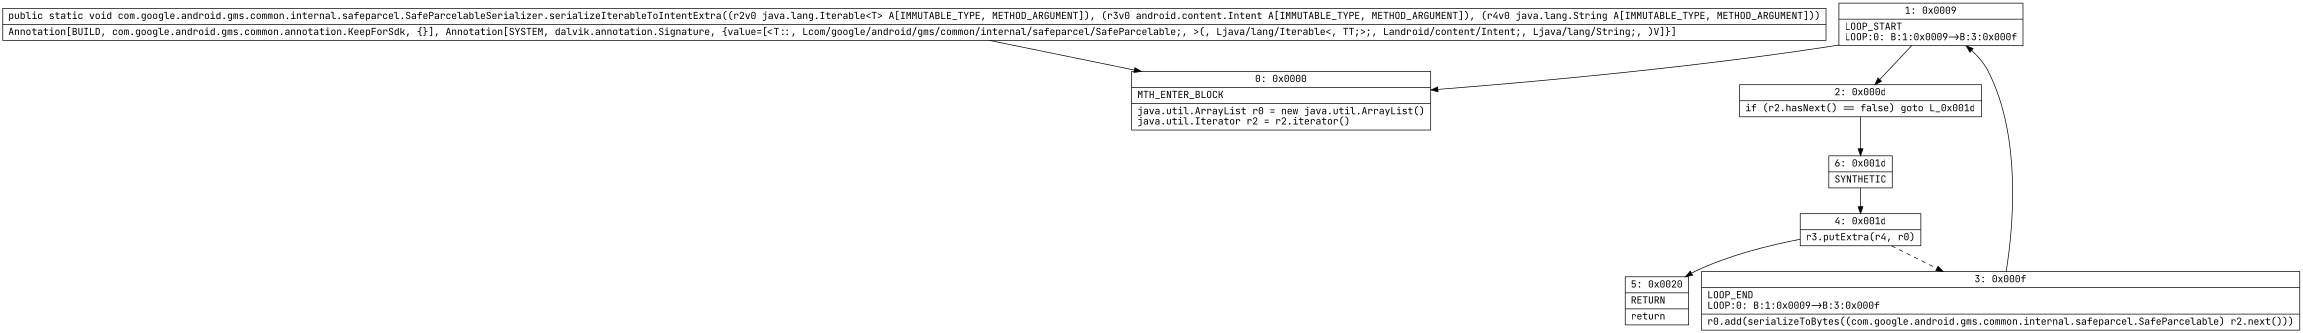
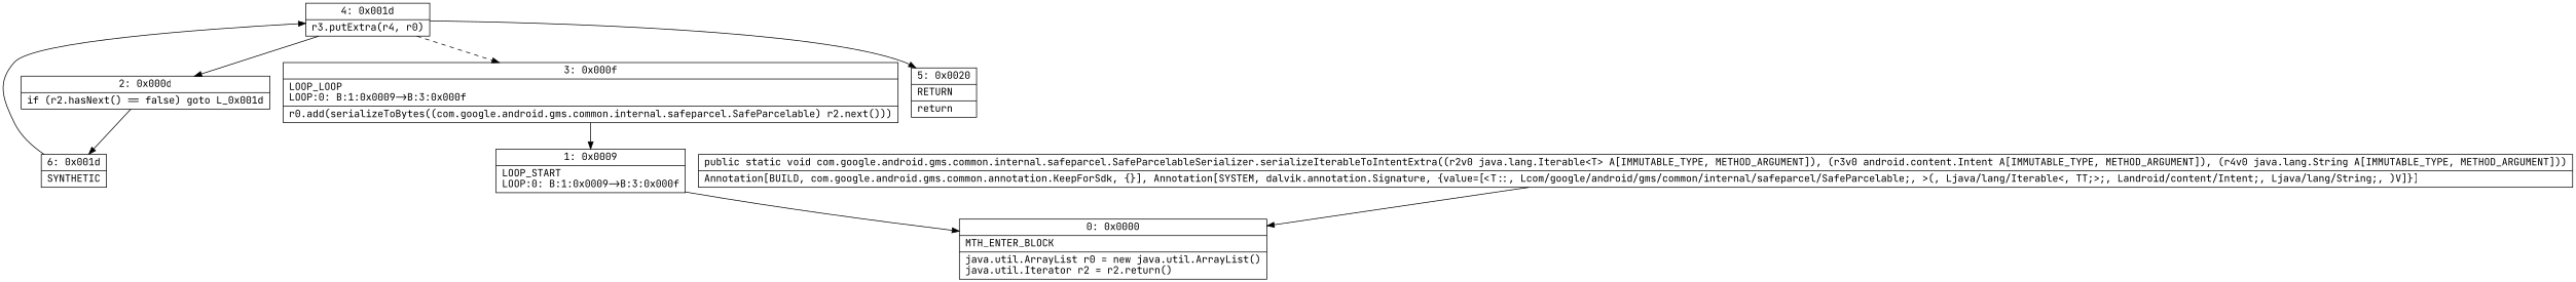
  digraph {
    fontname="JetBrains Mono"
    node [fontname="JetBrains Mono" shape=record]
    edge [fontname="JetBrains Mono"]
-   n1 [label="{0\:\ 0x0000|MTH_ENTER_BLOCK\l|java.util.ArrayList r0 = new java.util.ArrayList()\ljava.util.Iterator r2 = r2.iterator()\l}"]
+   n1 [label="{0\:\ 0x0000|MTH_ENTER_BLOCK\l|java.util.ArrayList r0 = new java.util.ArrayList()\ljava.util.Iterator r2 = r2.return()\l}"]
    n2 [label="{1\:\ 0x0009|LOOP_START\lLOOP:0: B:1:0x0009\-\>B:3:0x000f\l}"]
    n3 [label="{2\:\ 0x000d|if (r2.hasNext() == false) goto L_0x001d\l}"]
    n4 [label="{6\:\ 0x001d|SYNTHETIC\l}"]
-   n5 [label="{3\:\ 0x000f|LOOP_END\lLOOP:0: B:1:0x0009\-\>B:3:0x000f\l|r0.add(serializeToBytes((com.google.android.gms.common.internal.safeparcel.SafeParcelable) r2.next()))\l}"]
+   n5 [label="{3\:\ 0x000f|LOOP_LOOP\lLOOP:0: B:1:0x0009\-\>B:3:0x000f\l|r0.add(serializeToBytes((com.google.android.gms.common.internal.safeparcel.SafeParcelable) r2.next()))\l}"]
    n6 [label="{4\:\ 0x001d|r3.putExtra(r4, r0)\l}"]
    n7 [label="{5\:\ 0x0020|RETURN\l|return\l}"]
    n8 [label="{public static void com.google.android.gms.common.internal.safeparcel.SafeParcelableSerializer.serializeIterableToIntentExtra((r2v0 java.lang.Iterable\<T\> A[IMMUTABLE_TYPE, METHOD_ARGUMENT]), (r3v0 android.content.Intent A[IMMUTABLE_TYPE, METHOD_ARGUMENT]), (r4v0 java.lang.String A[IMMUTABLE_TYPE, METHOD_ARGUMENT]))  | Annotation[BUILD, com.google.android.gms.common.annotation.KeepForSdk, \{\}], Annotation[SYSTEM, dalvik.annotation.Signature, \{value=[\<T::, Lcom\/google\/android\/gms\/common\/internal\/safeparcel\/SafeParcelable;, \>(, Ljava\/lang\/Iterable\<, TT;\>;, Landroid\/content\/Intent;, Ljava\/lang\/String;, )V]\}]\l}"]
    n2 -> n1
-   n2 -> n3
+   n6 -> n3
    n3 -> n4
    n4 -> n6
    n5 -> n2
    n6 -> n5 [style=dashed]
    n6 -> n7
    n8 -> n1
  }
